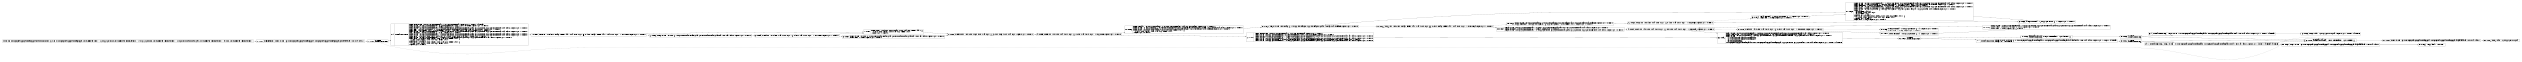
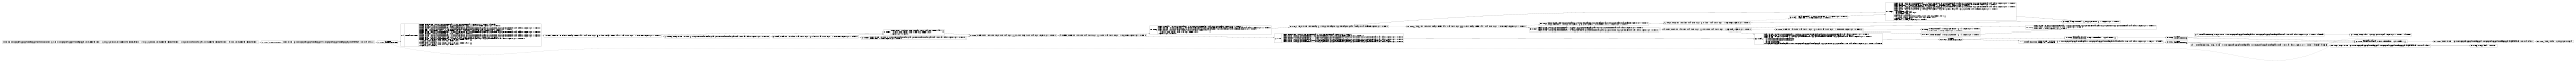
  digraph {
    fontname="DejaVu Sans Mono"
    rankdir=LR
    node [fontname="DejaVu Sans Mono" shape=record]
    edge [fontname="DejaVu Sans Mono"]
-   n1 [label="{0\:\ 0x0000|MTH_ENTER_BLOCK\l|0x0000: INVOKE  (r5 I:org.spatialite.database.SQLiteDatabase) org.spatialite.database.SQLiteDatabase.acquireReference():void type: VIRTUAL \l}"]
+   n1 [label="{0\:\ 0x0000|MTH_CONFLICT_BLOCK\l|0x0000: INVOKE  (r5 I:org.spatialite.database.SQLiteDatabase) org.spatialite.database.SQLiteDatabase.acquireReference():void type: VIRTUAL \l}"]
    n2 [label="{1\:\ 0x0003|SYNTHETIC\lSplitter:B:1:0x0003\l}"]
    n3 [label="{2\:\ ?|Splitter:B:1:0x0003\l|0x0003: NEW_INSTANCE  (r0 I:java.lang.StringBuilder) =  java.lang.StringBuilder A[Catch:\{ all \-\> 0x00b0 \}, TRY_ENTER]\l0x0005: INVOKE  (r0 I:java.lang.StringBuilder) java.lang.StringBuilder.\<init\>():void type: DIRECT A[Catch:\{ all \-\> 0x00b0 \}]\l0x0008: CONST_STR  (r1 I:java.lang.String) =  \"INSERT\" A[Catch:\{ all \-\> 0x00b0 \}]\l0x000a: INVOKE  (r0 I:java.lang.StringBuilder), (r1 I:java.lang.String) java.lang.StringBuilder.append(java.lang.String):java.lang.StringBuilder type: VIRTUAL A[Catch:\{ all \-\> 0x00b0 \}]\l0x000d: SGET  (r1 I:java.lang.String[]) =  org.spatialite.database.SQLiteDatabase.CONFLICT_VALUES java.lang.String[] A[Catch:\{ all \-\> 0x00b0 \}]\l0x000f: AGET  (r9 I:?[OBJECT, ARRAY]) = (r1 I:?[OBJECT, ARRAY][]), (r9 I:?[int, short, byte, char]) A[Catch:\{ all \-\> 0x00b0 \}]\l0x0011: INVOKE  (r0 I:java.lang.StringBuilder), (r9 I:java.lang.String) java.lang.StringBuilder.append(java.lang.String):java.lang.StringBuilder type: VIRTUAL A[Catch:\{ all \-\> 0x00b0 \}]\l0x0014: CONST_STR  (r9 I:java.lang.String) =  \" INTO \" A[Catch:\{ all \-\> 0x00b0 \}]\l0x0016: INVOKE  (r0 I:java.lang.StringBuilder), (r9 I:java.lang.String) java.lang.StringBuilder.append(java.lang.String):java.lang.StringBuilder type: VIRTUAL A[Catch:\{ all \-\> 0x00b0 \}]\l0x0019: INVOKE  (r0 I:java.lang.StringBuilder), (r6 I:java.lang.String) java.lang.StringBuilder.append(java.lang.String):java.lang.StringBuilder type: VIRTUAL A[Catch:\{ all \-\> 0x00b0 \}]\l0x001c: CONST  (r6 I:?[int, float, short, byte, char]) = (40 ?[int, float, short, byte, char]) A[Catch:\{ all \-\> 0x00b0 \}]\l0x001e: INVOKE  (r0 I:java.lang.StringBuilder), (r6 I:char) java.lang.StringBuilder.append(char):java.lang.StringBuilder type: VIRTUAL A[Catch:\{ all \-\> 0x00b0 \}]\l0x0021: CONST  (r6 I:?[int, float, boolean, short, byte, char, OBJECT, ARRAY]) = \l  (0 ?[int, float, boolean, short, byte, char, OBJECT, ARRAY])\l A[Catch:\{ all \-\> 0x00b0 \}]\l0x0022: CONST  (r9 I:?[int, float, boolean, short, byte, char, OBJECT, ARRAY]) = \l  (0 ?[int, float, boolean, short, byte, char, OBJECT, ARRAY])\l A[Catch:\{ all \-\> 0x00b0 \}]\l}"]
    n4 [label="{36\:\ 0x00b0|ExcHandler: all null\lSplitter:B:1:0x0009\l|0x00b0: MOVE_EXCEPTION  (r6 I:?[OBJECT]) =  \l}"]
    n5 [label="{3\:\ 0x0023|0x0023: IF  (r8 I:?[int, boolean, OBJECT, ARRAY, byte, short, char]) == (0 ?[int, boolean, OBJECT, ARRAY, byte, short, char])  \-\> B:7:0x0030 A[Catch:\{ all \-\> 0x00b0 \}]\l}"]
    n6 [label="{37\:\ 0x00b1|0x00b1: INVOKE  (r5 I:org.spatialite.database.SQLiteDatabase) org.spatialite.database.SQLiteDatabase.releaseReference():void type: VIRTUAL \l}"]
    n7 [label="{4\:\ 0x0025|0x0025: INVOKE  (r1 I:int) = (r8 I:android.content.ContentValues) android.content.ContentValues.size():int type: VIRTUAL A[Catch:\{ all \-\> 0x00b0 \}]\l}"]
    n8 [label="{7\:\ 0x0030|0x0030: CONST  (r1 I:?[int, float, boolean, short, byte, char, OBJECT, ARRAY]) = \l  (0 ?[int, float, boolean, short, byte, char, OBJECT, ARRAY])\l A[Catch:\{ all \-\> 0x00b0 \}]\l}"]
    n9 [label="{5\:\ 0x0029|0x0029: IF  (r1 I:?[int, byte, short, char]) \<= (0 ?[int, byte, short, char])  \-\> B:7:0x0030 A[Catch:\{ all \-\> 0x00b0 \}]\l}"]
    n10 [label="{8\:\ 0x0031|0x0031: CONST  (r2 I:?[int, float, short, byte, char]) = (41 ?[int, float, short, byte, char]) A[Catch:\{ all \-\> 0x00b0 \}]\l}"]
    n11 [label="{6\:\ 0x002b|0x002b: INVOKE  (r1 I:int) = (r8 I:android.content.ContentValues) android.content.ContentValues.size():int type: VIRTUAL A[Catch:\{ all \-\> 0x00b0 \}]\l0x002f: GOTO  \-\> 0x0031 A[Catch:\{ all \-\> 0x00b0 \}]\l}"]
    n12 [label="{9\:\ 0x0033|0x0033: IF  (r1 I:?[int, byte, short, char]) \<= (0 ?[int, byte, short, char])  \-\> B:24:0x0080 A[Catch:\{ all \-\> 0x00b0 \}]\l}"]
    n13 [label="{10\:\ 0x0035|0x0035: NEW_ARRAY  (r6 I:java.lang.Object[]) = (r1 I:int A[IMMUTABLE_TYPE]) type: java.lang.Object[] A[Catch:\{ all \-\> 0x00b0 \}]\l0x0037: INVOKE  (r7 I:java.util.Set) = (r8 I:android.content.ContentValues) android.content.ContentValues.valueSet():java.util.Set type: VIRTUAL A[Catch:\{ all \-\> 0x00b0 \}]\l0x003b: INVOKE  (r7 I:java.util.Iterator) = (r7 I:java.util.Set) java.util.Set.iterator():java.util.Iterator type: INTERFACE A[Catch:\{ all \-\> 0x00b0 \}]\l0x003f: CONST  (r8 I:?[int, float, boolean, short, byte, char, OBJECT, ARRAY]) = \l  (0 ?[int, float, boolean, short, byte, char, OBJECT, ARRAY])\l A[Catch:\{ all \-\> 0x00b0 \}]\l}"]
    n14 [label="{24\:\ 0x0080|0x0080: NEW_INSTANCE  (r8 I:java.lang.StringBuilder) =  java.lang.StringBuilder A[Catch:\{ all \-\> 0x00b0 \}]\l0x0082: INVOKE  (r8 I:java.lang.StringBuilder) java.lang.StringBuilder.\<init\>():void type: DIRECT A[Catch:\{ all \-\> 0x00b0 \}]\l0x0085: INVOKE  (r8 I:java.lang.StringBuilder), (r7 I:java.lang.String) java.lang.StringBuilder.append(java.lang.String):java.lang.StringBuilder type: VIRTUAL A[Catch:\{ all \-\> 0x00b0 \}]\l0x0088: CONST_STR  (r7 I:java.lang.String) =  \") VALUES (NULL\" A[Catch:\{ all \-\> 0x00b0 \}]\l0x008a: INVOKE  (r8 I:java.lang.StringBuilder), (r7 I:java.lang.String) java.lang.StringBuilder.append(java.lang.String):java.lang.StringBuilder type: VIRTUAL A[Catch:\{ all \-\> 0x00b0 \}]\l0x008d: INVOKE  (r7 I:java.lang.String) = (r8 I:java.lang.StringBuilder) java.lang.StringBuilder.toString():java.lang.String type: VIRTUAL A[Catch:\{ all \-\> 0x00b0 \}]\l0x0091: INVOKE  (r0 I:java.lang.StringBuilder), (r7 I:java.lang.String) java.lang.StringBuilder.append(java.lang.String):java.lang.StringBuilder type: VIRTUAL A[Catch:\{ all \-\> 0x00b0 \}]\l}"]
    n15 [label="{11\:\ 0x0040|0x0040: INVOKE  (r3 I:boolean) = (r7 I:java.util.Iterator) java.util.Iterator.hasNext():boolean type: INTERFACE A[Catch:\{ all \-\> 0x00b0 \}]\l}"]
    n16 [label="{25\:\ 0x0094|0x0094: INVOKE  (r0 I:java.lang.StringBuilder), (r2 I:char) java.lang.StringBuilder.append(char):java.lang.StringBuilder type: VIRTUAL A[Catch:\{ all \-\> 0x00b0 \}]\l0x0097: NEW_INSTANCE  (r7 I:org.spatialite.database.SQLiteStatement) =  org.spatialite.database.SQLiteStatement A[Catch:\{ all \-\> 0x00b0 \}]\l0x0099: INVOKE  (r8 I:java.lang.String) = (r0 I:java.lang.StringBuilder) java.lang.StringBuilder.toString():java.lang.String type: VIRTUAL A[Catch:\{ all \-\> 0x00b0 \}]\l0x009d: INVOKE  \l  (r7 I:org.spatialite.database.SQLiteStatement)\l  (r5 I:org.spatialite.database.SQLiteDatabase)\l  (r8 I:java.lang.String)\l  (r6 I:java.lang.Object[])\l org.spatialite.database.SQLiteStatement.\<init\>(org.spatialite.database.SQLiteDatabase, java.lang.String, java.lang.Object[]):void type: DIRECT A[Catch:\{ all \-\> 0x00b0 \}, TRY_LEAVE]\l}"]
    n17 [label="{12\:\ 0x0044|0x0044: IF  (r3 I:?[int, boolean, OBJECT, ARRAY, byte, short, char]) == (0 ?[int, boolean, OBJECT, ARRAY, byte, short, char])  \-\> B:18:0x0069 A[Catch:\{ all \-\> 0x00b0 \}]\l}"]
    n18 [label="{13\:\ 0x0046|0x0046: INVOKE  (r3 I:java.lang.Object) = (r7 I:java.util.Iterator) java.util.Iterator.next():java.lang.Object type: INTERFACE A[Catch:\{ all \-\> 0x00b0 \}]\l0x004a: CHECK_CAST  (r3 I:java.util.Map$Entry) = (java.util.Map$Entry) (r3 I:?[OBJECT, ARRAY]) A[Catch:\{ all \-\> 0x00b0 \}]\l}"]
    n19 [label="{18\:\ 0x0069|0x0069: INVOKE  (r0 I:java.lang.StringBuilder), (r2 I:char) java.lang.StringBuilder.append(char):java.lang.StringBuilder type: VIRTUAL A[Catch:\{ all \-\> 0x00b0 \}]\l0x006c: CONST_STR  (r7 I:java.lang.String) =  \" VALUES (\" A[Catch:\{ all \-\> 0x00b0 \}]\l0x006e: INVOKE  (r0 I:java.lang.StringBuilder), (r7 I:java.lang.String) java.lang.StringBuilder.append(java.lang.String):java.lang.StringBuilder type: VIRTUAL A[Catch:\{ all \-\> 0x00b0 \}]\l}"]
    n20 [label="{14\:\ 0x004c|0x004c: IF  (r8 I:?[int, byte, short, char]) \<= (0 ?[int, byte, short, char])  \-\> B:16:0x0051 A[Catch:\{ all \-\> 0x00b0 \}]\l}"]
    n21 [label="{19\:\ 0x0071|0x0071: IF  (r9 I:?[int, byte, short, char]) \>= (r1 I:?[int, byte, short, char])  \-\> B:25:0x0094 A[Catch:\{ all \-\> 0x00b0 \}]\l}"]
    n22 [label="{15\:\ 0x004e|0x004e: CONST_STR  (r4 I:java.lang.String) =  \",\" A[Catch:\{ all \-\> 0x00b0 \}]\l0x0050: GOTO  \-\> 0x0053 A[Catch:\{ all \-\> 0x00b0 \}]\l}"]
    n23 [label="{16\:\ 0x0051|0x0051: CONST_STR  (r4 I:java.lang.String) =  \"\" A[Catch:\{ all \-\> 0x00b0 \}]\l}"]
    n24 [label="{17\:\ 0x0053|0x0053: INVOKE  (r0 I:java.lang.StringBuilder), (r4 I:java.lang.String) java.lang.StringBuilder.append(java.lang.String):java.lang.StringBuilder type: VIRTUAL A[Catch:\{ all \-\> 0x00b0 \}]\l0x0056: INVOKE  (r4 I:java.lang.Object) = (r3 I:java.util.Map$Entry) java.util.Map.Entry.getKey():java.lang.Object type: INTERFACE A[Catch:\{ all \-\> 0x00b0 \}]\l0x005a: CHECK_CAST  (r4 I:java.lang.String) = (java.lang.String) (r4 I:?[OBJECT, ARRAY]) A[Catch:\{ all \-\> 0x00b0 \}]\l0x005c: INVOKE  (r0 I:java.lang.StringBuilder), (r4 I:java.lang.String) java.lang.StringBuilder.append(java.lang.String):java.lang.StringBuilder type: VIRTUAL A[Catch:\{ all \-\> 0x00b0 \}]\l0x005f: ARITH  (r4 I:int) = (r8 I:int) + (1 int) A[Catch:\{ all \-\> 0x00b0 \}]\l0x0061: INVOKE  (r3 I:java.lang.Object) = (r3 I:java.util.Map$Entry) java.util.Map.Entry.getValue():java.lang.Object type: INTERFACE A[Catch:\{ all \-\> 0x00b0 \}]\l0x0065: APUT  \l  (r6 I:?[OBJECT, ARRAY][])\l  (r8 I:?[int, short, byte, char])\l  (r3 I:?[OBJECT, ARRAY])\l A[Catch:\{ all \-\> 0x00b0 \}]\l0x0067: MOVE  (r8 I:?[int, float, boolean, short, byte, char, OBJECT, ARRAY]) = \l  (r4 I:?[int, float, boolean, short, byte, char, OBJECT, ARRAY])\l A[Catch:\{ all \-\> 0x00b0 \}]\l0x0068: GOTO  \-\> 0x0040 A[Catch:\{ all \-\> 0x00b0 \}]\l}"]
    n25 [label="{20\:\ 0x0073|0x0073: IF  (r9 I:?[int, byte, short, char]) \<= (0 ?[int, byte, short, char])  \-\> B:22:0x0078 A[Catch:\{ all \-\> 0x00b0 \}]\l}"]
    n26 [label="{21\:\ 0x0075|0x0075: CONST_STR  (r7 I:java.lang.String) =  \",?\" A[Catch:\{ all \-\> 0x00b0 \}]\l0x0077: GOTO  \-\> 0x007a A[Catch:\{ all \-\> 0x00b0 \}]\l}"]
    n27 [label="{22\:\ 0x0078|0x0078: CONST_STR  (r7 I:java.lang.String) =  \"?\" A[Catch:\{ all \-\> 0x00b0 \}]\l}"]
    n28 [label="{26\:\ 0x00a0|SYNTHETIC\lSplitter:B:26:2x00a0\l}"]
    n29 [label="{23\:\ 0x007a|0x007a: INVOKE  (r0 I:java.lang.StringBuilder), (r7 I:java.lang.String) java.lang.StringBuilder.append(java.lang.String):java.lang.StringBuilder type: VIRTUAL A[Catch:\{ all \-\> 0x00b0 \}]\l0x007d: ARITH  (r9 I:int) = (r9 I:int) + (1 int) A[Catch:\{ all \-\> 0x00b0 \}]\l0x007f: GOTO  \-\> 0x0071 A[Catch:\{ all \-\> 0x00b0 \}]\l}"]
    n30 [label="{27\:\ ?|Splitter:B:26:0x00a0\l|0x00a0: INVOKE  (r8 I:long) = (r7 I:org.spatialite.database.SQLiteStatement) org.spatialite.database.SQLiteStatement.executeInsert():long type: VIRTUAL A[Catch:\{ all \-\> 0x00ab \}, TRY_ENTER]\l0x00a3: NOP   A[TRY_LEAVE]\l}"]
    n31 [label="{32\:\ 0x00ab|ExcHandler: all null\lSplitter:B:26:0x00a0\l|0x00ab: MOVE_EXCEPTION  (r6 I:?[OBJECT]) =  \l}"]
    n32 [label="{28\:\ 0x00a4|SYNTHETIC\lSplitter:B:28:0x00a4\l}"]
    n33 [label="{33\:\ 0x00ac|SYNTHETIC\lSplitter:B:33:0x00ac\l}"]
    n34 [label="{29\:\ ?|Splitter:B:28:0x00a4\l|0x00a4: INVOKE  (r7 I:org.spatialite.database.SQLiteStatement) org.spatialite.database.SQLiteStatement.close():void type: VIRTUAL A[Catch:\{ all \-\> 0x00b0 \}, TRY_ENTER, TRY_LEAVE]\l}"]
    n35 [label="{30\:\ 0x00a7|0x00a7: INVOKE  (r5 I:org.spatialite.database.SQLiteDatabase) org.spatialite.database.SQLiteDatabase.releaseReference():void type: VIRTUAL \l}"]
    n36 [label="{31\:\ 0x00aa|0x00aa: RETURN  (r8 I:long) \l}"]
    n37 [label="{34\:\ ?|Splitter:B:33:0x00ac\l|0x00ac: INVOKE  (r7 I:org.spatialite.database.SQLiteStatement) org.spatialite.database.SQLiteStatement.close():void type: VIRTUAL A[Catch:\{ all \-\> 0x00b0 \}, TRY_ENTER]\l}"]
    n38 [label="{35\:\ 0x00af|0x00af: THROW  (r6 I:java.lang.Throwable) A[Catch:\{ all \-\> 0x00b0 \}, TRY_LEAVE]\l}"]
    n39 [label="{38\:\ 0x00b4|0x00b4: THROW  (r6 I:java.lang.Throwable) \l}"]
    n40 [label="{public long org.spatialite.database.SQLiteDatabase.insertWithOnConflict((r5 'this' I:org.spatialite.database.SQLiteDatabase A[IMMUTABLE_TYPE, THIS]), (r6 I:java.lang.String A[IMMUTABLE_TYPE, METHOD_ARGUMENT]), (r7 I:java.lang.String A[IMMUTABLE_TYPE, METHOD_ARGUMENT]), (r8 I:android.content.ContentValues A[IMMUTABLE_TYPE, METHOD_ARGUMENT]), (r9 I:int A[IMMUTABLE_TYPE, METHOD_ARGUMENT])) }"]
    n1 -> n2
    n2 -> n3
    n2 -> n4 [style=dashed]
    n3 -> n5
    n4 -> n6
    n5 -> n7 [style=dashed]
    n5 -> n8
    n6 -> n39
    n7 -> n9
    n8 -> n10
    n9 -> n8
    n9 -> n11 [style=dashed]
    n10 -> n12
    n11 -> n10
    n12 -> n13 [style=dashed]
    n12 -> n14
    n13 -> n15
    n14 -> n16
    n15 -> n17 [style=dashed]
    n16 -> n28
    n17 -> n18 [style=dashed]
    n17 -> n19
    n18 -> n20
    n19 -> n21
    n20 -> n22 [style=dashed]
    n20 -> n23
    n21 -> n16
    n21 -> n25 [style=dashed]
    n22 -> n24
    n24 -> n15
    n24 -> n23
    n25 -> n26 [style=dashed]
    n25 -> n27
    n27 -> n29
    n28 -> n30
    n28 -> n31
    n29 -> n21
    n30 -> n32
    n31 -> n33
    n32 -> n4
    n32 -> n34
    n33 -> n4
    n33 -> n37
    n34 -> n4
    n34 -> n35
    n35 -> n36
    n37 -> n38
    n40 -> n1
  }
